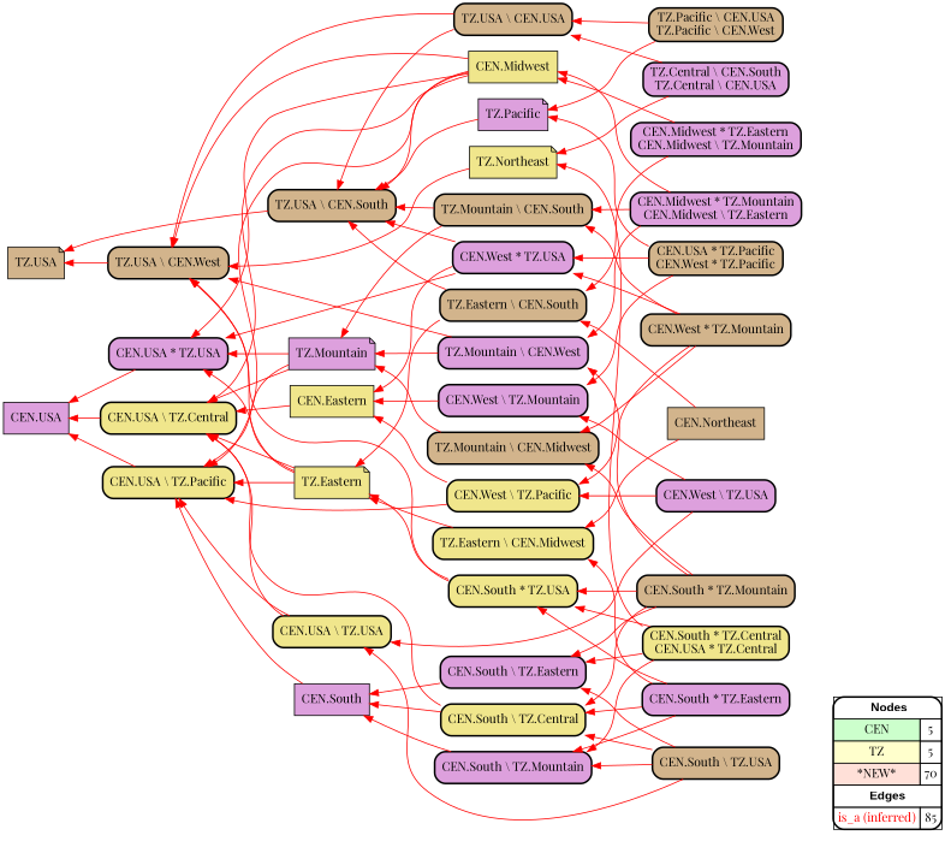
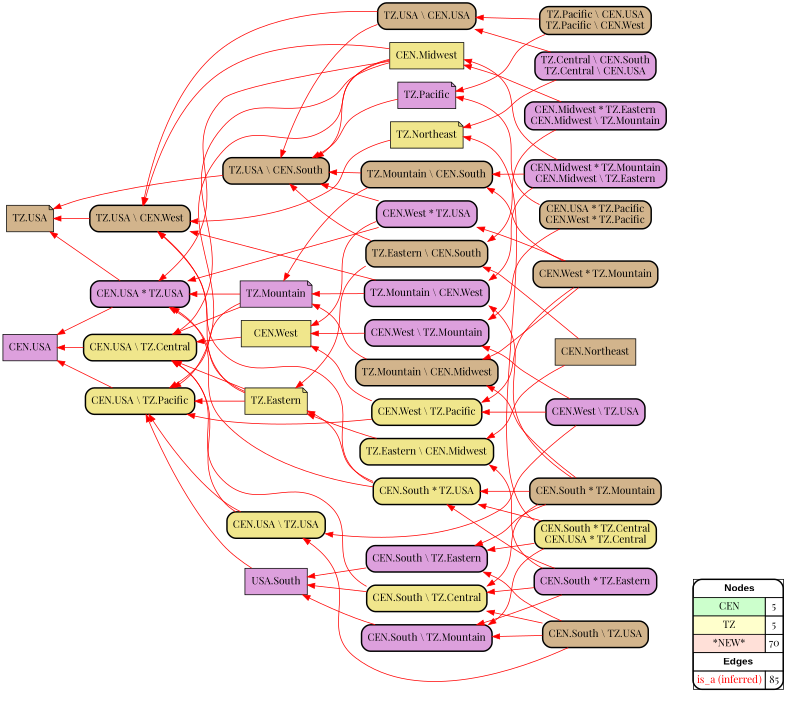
  digraph {
    fontname="Playfair Display"
    rankdir=RL
    node [fillcolor=plum fontname="Playfair Display" shape=box style="filled,rounded,bold"]
    edge [arrowhead=normal color="#FF0000" constraint=true fontname="Playfair Display" penwidth=1 style=solid]
    n1 [fillcolor=white label=<   <TABLE BORDER="0" CELLBORDER="1" CELLSPACING="0" CELLPADDING="4">  <TR> <TD COLSPAN="2"><font face="Arial Black"> Nodes</font></TD> </TR>  <TR>   <TD bgcolor="#CCFFCC" fontname="helvetica">CEN</TD>   <TD>5</TD>   </TR>  <TR>   <TD bgcolor="#FFFFCC" fontname="helvetica">TZ</TD>   <TD>5</TD>   </TR>  <TR>   <TD bgcolor="#FFE0D8" fontname="helvetica">*NEW*</TD>   <TD>70</TD>   </TR>  <TR> <TD COLSPAN="2"><font face = "Arial Black"> Edges </font></TD> </TR>  <TR>   <TD><font color ="#FF0000">is_a (inferred)</font></TD><TD>85</TD> </TR> </TABLE>   > margin=0]
    "CEN.Midwest" [fillcolor=khaki style=filled]
    "TZ.USA \\ CEN.South" [fillcolor=tan]
    "CEN.USA \\ TZ.Central" [fillcolor=khaki]
    "CEN.USA \\ TZ.Pacific" [fillcolor=khaki]
    "TZ.USA \\ CEN.West" [fillcolor=tan]
    "CEN.USA * TZ.USA"
    "TZ.USA" [fillcolor=tan shape=note style=filled]
    "CEN.USA" [style=filled]
-   "CEN.West" [fillcolor=khaki style=filled label="CEN.Eastern"]
+   "CEN.West" [fillcolor=khaki style=filled]
    "CEN.Northeast" [fillcolor=tan style=filled]
    "TZ.Eastern \\ CEN.Midwest" [fillcolor=khaki]
    "TZ.Eastern \\ CEN.South" [fillcolor=tan]
    "TZ.Eastern" [fillcolor=khaki shape=note style=filled]
-   "CEN.South" [style=filled]
+   "CEN.South" [style=filled label="USA.South"]
    "TZ.Mountain" [shape=note style=filled]
    "TZ.Pacific" [shape=note style=filled]
    n18 [fillcolor=khaki label="TZ.Northeast" shape=note style=filled]
    "CEN.West * TZ.USA"
    "TZ.Mountain \\ CEN.South" [fillcolor=tan]
    "CEN.West \\ TZ.Pacific" [fillcolor=khaki]
    "CEN.South \\ TZ.USA" [fillcolor=tan]
    "CEN.South \\ TZ.Eastern"
    "CEN.South \\ TZ.Mountain"
    "CEN.South \\ TZ.Central" [fillcolor=khaki]
    "CEN.USA \\ TZ.USA" [fillcolor=khaki]
    "CEN.South * TZ.Eastern"
    "CEN.South * TZ.USA" [fillcolor=khaki]
    "CEN.West \\ TZ.Mountain"
    "CEN.South * TZ.Central\nCEN.USA * TZ.Central" [fillcolor=khaki]
    "CEN.South * TZ.Mountain" [fillcolor=tan]
    "TZ.Mountain \\ CEN.West"
    "TZ.Mountain \\ CEN.Midwest" [fillcolor=tan]
    "TZ.USA \\ CEN.USA" [fillcolor=tan]
    "TZ.Pacific \\ CEN.USA\nTZ.Pacific \\ CEN.West" [fillcolor=tan]
    "TZ.Central \\ CEN.South\nTZ.Central \\ CEN.USA"
    "CEN.Midwest * TZ.Mountain\nCEN.Midwest \\ TZ.Eastern"
    "CEN.West * TZ.Mountain" [fillcolor=tan]
    "CEN.Midwest * TZ.Eastern\nCEN.Midwest \\ TZ.Mountain"
    "CEN.West \\ TZ.USA"
    "CEN.USA * TZ.Pacific\nCEN.West * TZ.Pacific" [fillcolor=tan]
    subgraph sub_1 {
      rank=source
      n1
    }
    "CEN.Midwest" -> "TZ.USA \\ CEN.South"
    "CEN.Midwest" -> "CEN.USA \\ TZ.Central"
    "CEN.Midwest" -> "CEN.USA \\ TZ.Pacific"
    "CEN.Midwest" -> "TZ.USA \\ CEN.West"
    "CEN.Midwest" -> "CEN.USA * TZ.USA"
    "TZ.USA \\ CEN.South" -> "TZ.USA"
    "CEN.USA \\ TZ.Central" -> "CEN.USA"
    "CEN.USA \\ TZ.Pacific" -> "CEN.USA"
    "TZ.USA \\ CEN.West" -> "TZ.USA"
+   "CEN.USA * TZ.USA" -> "TZ.USA"
    "CEN.USA * TZ.USA" -> "CEN.USA"
    "CEN.West" -> "CEN.USA \\ TZ.Central"
    "CEN.Northeast" -> "TZ.Eastern \\ CEN.Midwest"
    "CEN.Northeast" -> "TZ.Eastern \\ CEN.South"
    "TZ.Eastern \\ CEN.Midwest" -> "TZ.Eastern"
    "TZ.Eastern \\ CEN.South" -> "TZ.USA \\ CEN.South"
    "TZ.Eastern \\ CEN.South" -> "TZ.Eastern"
    "TZ.Eastern" -> "CEN.USA \\ TZ.Central"
    "TZ.Eastern" -> "CEN.USA \\ TZ.Pacific"
    "TZ.Eastern" -> "TZ.USA \\ CEN.West"
    "TZ.Eastern" -> "CEN.USA * TZ.USA"
    "CEN.South" -> "CEN.USA \\ TZ.Pacific"
    "TZ.Mountain" -> "CEN.USA \\ TZ.Central"
    "TZ.Mountain" -> "CEN.USA \\ TZ.Pacific"
    "TZ.Mountain" -> "CEN.USA * TZ.USA"
    "TZ.Pacific" -> "TZ.USA \\ CEN.South"
    n18 -> "TZ.USA \\ CEN.West"
    "CEN.West * TZ.USA" -> "TZ.USA \\ CEN.South"
    "CEN.West * TZ.USA" -> "CEN.USA * TZ.USA"
    "CEN.West * TZ.USA" -> "CEN.West"
    "TZ.Mountain \\ CEN.South" -> "TZ.USA \\ CEN.South"
    "TZ.Mountain \\ CEN.South" -> "TZ.Mountain"
    "CEN.West \\ TZ.Pacific" -> "CEN.USA \\ TZ.Pacific"
    "CEN.West \\ TZ.Pacific" -> "CEN.West"
    "CEN.South \\ TZ.USA" -> "CEN.South \\ TZ.Eastern"
    "CEN.South \\ TZ.USA" -> "CEN.South \\ TZ.Mountain"
    "CEN.South \\ TZ.USA" -> "CEN.South \\ TZ.Central"
    "CEN.South \\ TZ.USA" -> "CEN.USA \\ TZ.USA"
    "CEN.South \\ TZ.Eastern" -> "CEN.South"
    "CEN.South \\ TZ.Mountain" -> "CEN.South"
    "CEN.South \\ TZ.Central" -> "CEN.USA \\ TZ.Central"
    "CEN.South \\ TZ.Central" -> "CEN.South"
    "CEN.USA \\ TZ.USA" -> "CEN.USA \\ TZ.Central"
    "CEN.USA \\ TZ.USA" -> "CEN.USA \\ TZ.Pacific"
    "CEN.South * TZ.Eastern" -> "TZ.Eastern \\ CEN.Midwest"
    "CEN.South * TZ.Eastern" -> "CEN.South \\ TZ.Mountain"
    "CEN.South * TZ.Eastern" -> "CEN.South \\ TZ.Central"
    "CEN.South * TZ.Eastern" -> "CEN.South * TZ.USA"
    "CEN.South * TZ.USA" -> "TZ.USA \\ CEN.West"
+   "CEN.South * TZ.USA" -> "CEN.USA * TZ.USA"
    "CEN.South * TZ.USA" -> "TZ.Eastern"
    "CEN.West \\ TZ.Mountain" -> "CEN.West"
    "CEN.South * TZ.Central\nCEN.USA * TZ.Central" -> n18
    "CEN.South * TZ.Central\nCEN.USA * TZ.Central" -> "CEN.South \\ TZ.Eastern"
    "CEN.South * TZ.Central\nCEN.USA * TZ.Central" -> "CEN.South \\ TZ.Mountain"
    "CEN.South * TZ.Central\nCEN.USA * TZ.Central" -> "CEN.South * TZ.USA"
    "CEN.South * TZ.Mountain" -> "CEN.South \\ TZ.Eastern"
    "CEN.South * TZ.Mountain" -> "CEN.South \\ TZ.Central"
    "CEN.South * TZ.Mountain" -> "CEN.South * TZ.USA"
    "CEN.South * TZ.Mountain" -> "TZ.Mountain \\ CEN.West"
    "CEN.South * TZ.Mountain" -> "TZ.Mountain \\ CEN.Midwest"
    "TZ.Mountain \\ CEN.West" -> "TZ.USA \\ CEN.West"
    "TZ.Mountain \\ CEN.West" -> "TZ.Mountain"
    "TZ.Mountain \\ CEN.Midwest" -> "TZ.Mountain"
    "TZ.USA \\ CEN.USA" -> "TZ.USA \\ CEN.South"
    "TZ.USA \\ CEN.USA" -> "TZ.USA \\ CEN.West"
    "TZ.Pacific \\ CEN.USA\nTZ.Pacific \\ CEN.West" -> "TZ.Pacific"
    "TZ.Pacific \\ CEN.USA\nTZ.Pacific \\ CEN.West" -> "TZ.USA \\ CEN.USA"
    "TZ.Central \\ CEN.South\nTZ.Central \\ CEN.USA" -> n18
    "TZ.Central \\ CEN.South\nTZ.Central \\ CEN.USA" -> "TZ.USA \\ CEN.USA"
    "CEN.Midwest * TZ.Mountain\nCEN.Midwest \\ TZ.Eastern" -> "CEN.Midwest"
    "CEN.Midwest * TZ.Mountain\nCEN.Midwest \\ TZ.Eastern" -> "TZ.Mountain \\ CEN.South"
    "CEN.Midwest * TZ.Mountain\nCEN.Midwest \\ TZ.Eastern" -> "TZ.Mountain \\ CEN.West"
    "CEN.West * TZ.Mountain" -> "CEN.West * TZ.USA"
    "CEN.West * TZ.Mountain" -> "TZ.Mountain \\ CEN.South"
    "CEN.West * TZ.Mountain" -> "CEN.West \\ TZ.Pacific"
    "CEN.West * TZ.Mountain" -> "TZ.Mountain \\ CEN.Midwest"
    "CEN.Midwest * TZ.Eastern\nCEN.Midwest \\ TZ.Mountain" -> "CEN.Midwest"
    "CEN.Midwest * TZ.Eastern\nCEN.Midwest \\ TZ.Mountain" -> "TZ.Eastern \\ CEN.South"
    "CEN.West \\ TZ.USA" -> "CEN.West \\ TZ.Pacific"
    "CEN.West \\ TZ.USA" -> "CEN.USA \\ TZ.USA"
    "CEN.West \\ TZ.USA" -> "CEN.West \\ TZ.Mountain"
    "CEN.USA * TZ.Pacific\nCEN.West * TZ.Pacific" -> "TZ.Pacific"
-   "CEN.USA * TZ.Pacific\nCEN.West * TZ.Pacific" -> "CEN.West * TZ.USA"
    "CEN.USA * TZ.Pacific\nCEN.West * TZ.Pacific" -> "CEN.West \\ TZ.Mountain"
  }
